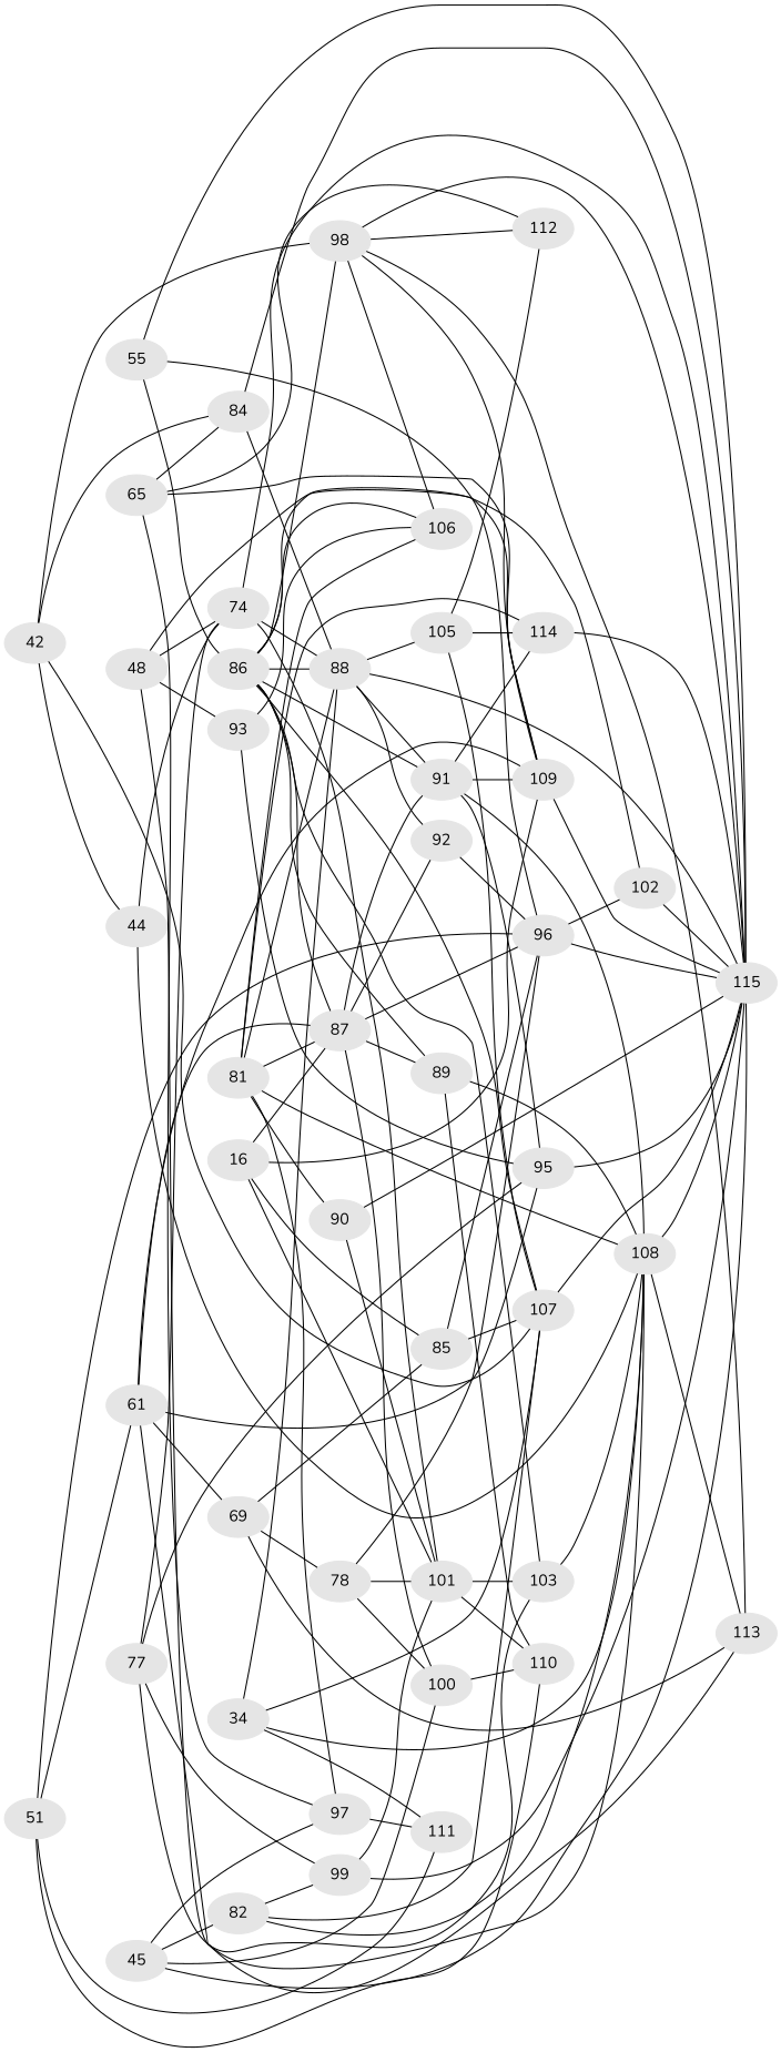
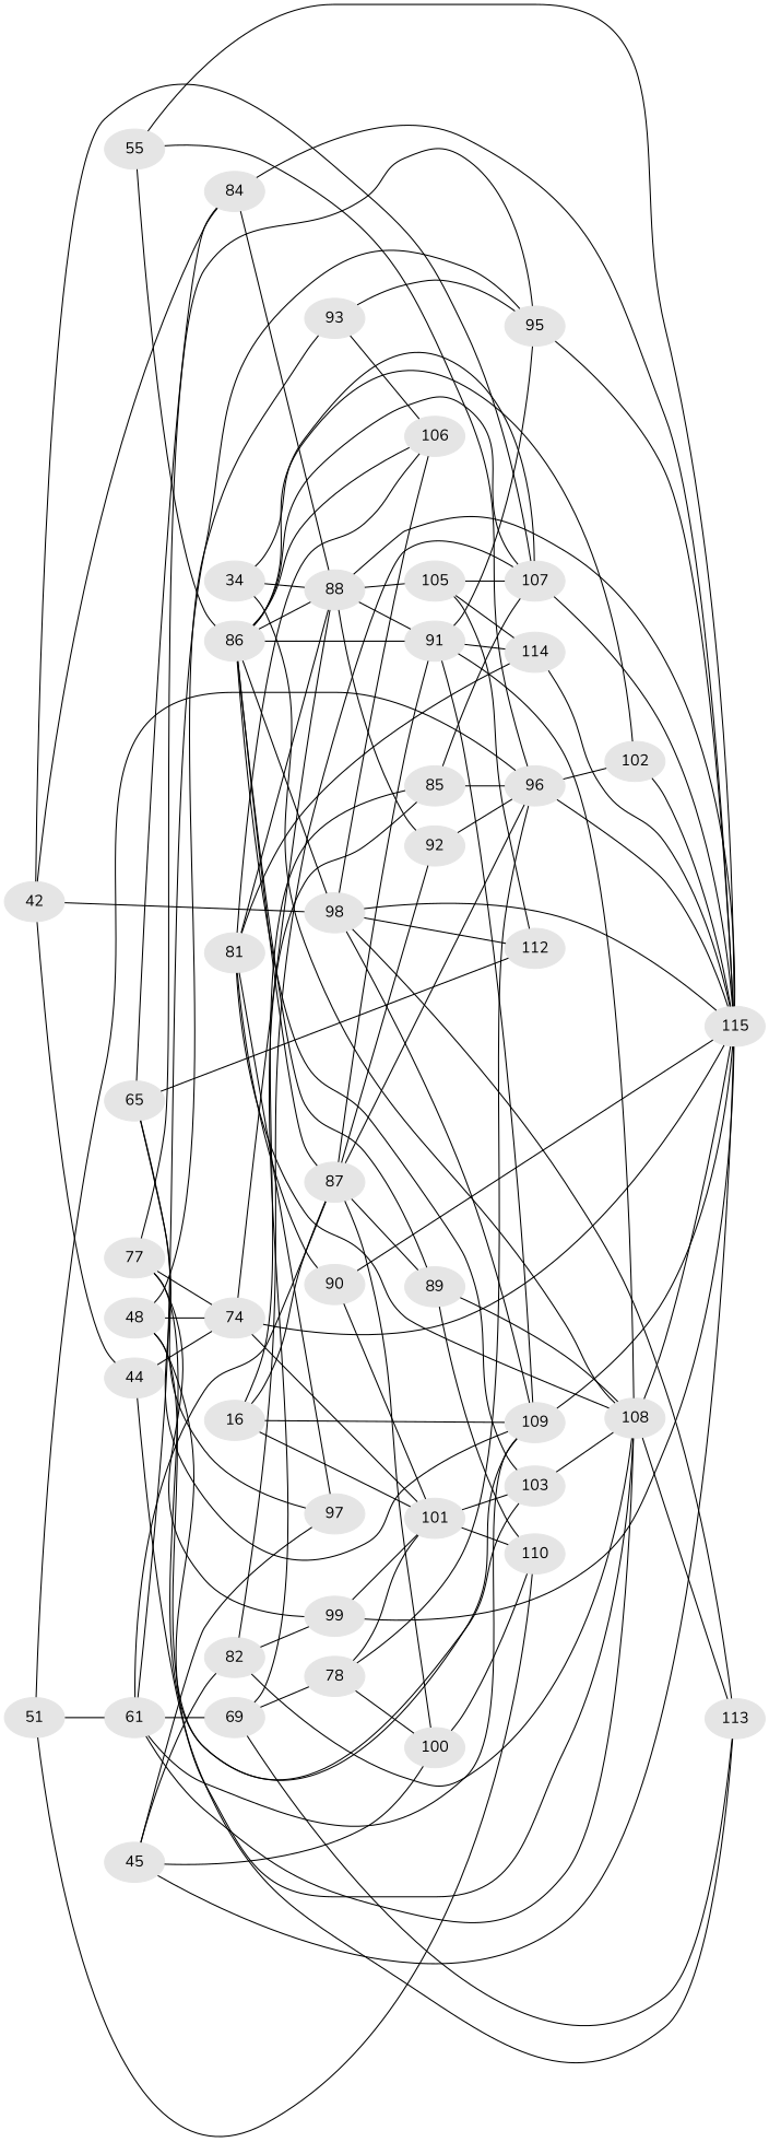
  graph {
    fontname=Nunito
    rankdir=LR
    node [color=gray90 fontname=Nunito style=filled]
    edge [fontname=Nunito]
    16 [super="+5"]
    85 [super="+38"]
    87 [super="+41+80"]
    101 [super="+26"]
    109 [super="+66+60"]
    107 [super="+20+70"]
    96 [super="+7+50+75"]
    100
    89 [super="+53"]
    91 [super="+9+62+19+77+83"]
    n11 [label=92]
    103 [super="+73"]
    110
    115 [super="+27+92+76+104"]
    34 [super="+29"]
    88 [super="+10+68+15+72"]
    108 [super="+64+67"]
-   111
    105
    113
    42 [super="+1"]
    44
    84
    98 [super="+58"]
    74 [super="+17+43+35"]
    112 [super="+63"]
    106
    45
    82
    97
    99
    n32 [label=77]
    95 [super="+79"]
    48 [super="+12"]
    93
    61 [super="+31"]
    69
    51
    102
    55 [super="+46"]
    86 [super="+49+71+56"]
    78
    65
    81 [super="+11+13"]
    90
    114
    16 -- 85 [weight=2]
    16 -- 87
    16 -- 101
    16 -- 109 [weight=2]
    85 -- 107
    85 -- 96 [weight=2]
    87 -- 96 [weight=2]
    87 -- 100
    87 -- 89
    87 -- 91 [weight=2]
    87 -- n11
    101 -- 103 [weight=2]
    101 -- 110
    109 -- 115
    107 -- 115 [weight=2]
    96 -- 115 [weight=2]
    96 -- 102 [weight=2]
    100 -- 110
    89 -- 110
    89 -- 108 [weight=3]
    91 -- 109 [weight=3]
    91 -- 108 [weight=3]
    91 -- 95 [weight=2]
    91 -- 114
    n11 -- 96 [weight=2]
    103 -- 108 [weight=2]
    34 -- 107
    34 -- 88
    34 -- 108 [weight=2]
-   34 -- 111 [weight=2]
    88 -- 91
    88 -- n11
    88 -- 115
    88 -- 105
    108 -- 115 [weight=3]
    108 -- 113
    105 -- 107
    105 -- 112
    105 -- 114
    42 -- 107
    42 -- 44 [weight=2]
    42 -- 84
    42 -- 98 [weight=2]
    44 -- 108
    44 -- 74
    84 -- 115
    84 -- 88
    98 -- 109
    98 -- 115
    98 -- 113
    98 -- 112 [weight=2]
    98 -- 106
    74 -- 101
    74 -- 115 [weight=3]
    74 -- 88 [weight=2]
    45 -- 100
    45 -- 115
    45 -- 82
    45 -- 97
    82 -- 107
    82 -- 108
    82 -- 99
-   97 -- 111
    99 -- 101
    99 -- 115
    n32 -- 103
    n32 -- 74
    n32 -- 99
    n32 -- 95
    95 -- 115
    48 -- 109
    48 -- 113
    48 -- 74 [weight=2]
    48 -- 93 [weight=2]
    93 -- 106
    93 -- 95
    61 -- 87
    61 -- 109
    61 -- 108
    61 -- 95
    61 -- 69
    69 -- 85
    69 -- 113
    69 -- 78
    51 -- 96
    51 -- 110
-   51 -- 111
    51 -- 61
    102 -- 115
    55 -- 96 [weight=3]
    55 -- 115
    55 -- 86 [weight=2]
    86 -- 87
    86 -- 107
    86 -- 89
    86 -- 91 [weight=4]
    86 -- 103
    86 -- 88 [weight=3]
    86 -- 98
    86 -- 106
    86 -- 102
    78 -- 101
    78 -- 96
    78 -- 100
    65 -- 109
    65 -- 84
    65 -- 112
    65 -- 97
-   81 -- 87 [weight=2]
    81 -- 88
    81 -- 108
    81 -- 106
    81 -- 97
    81 -- 90
    81 -- 114
    90 -- 101
    90 -- 115 [weight=2]
    114 -- 115
  }
